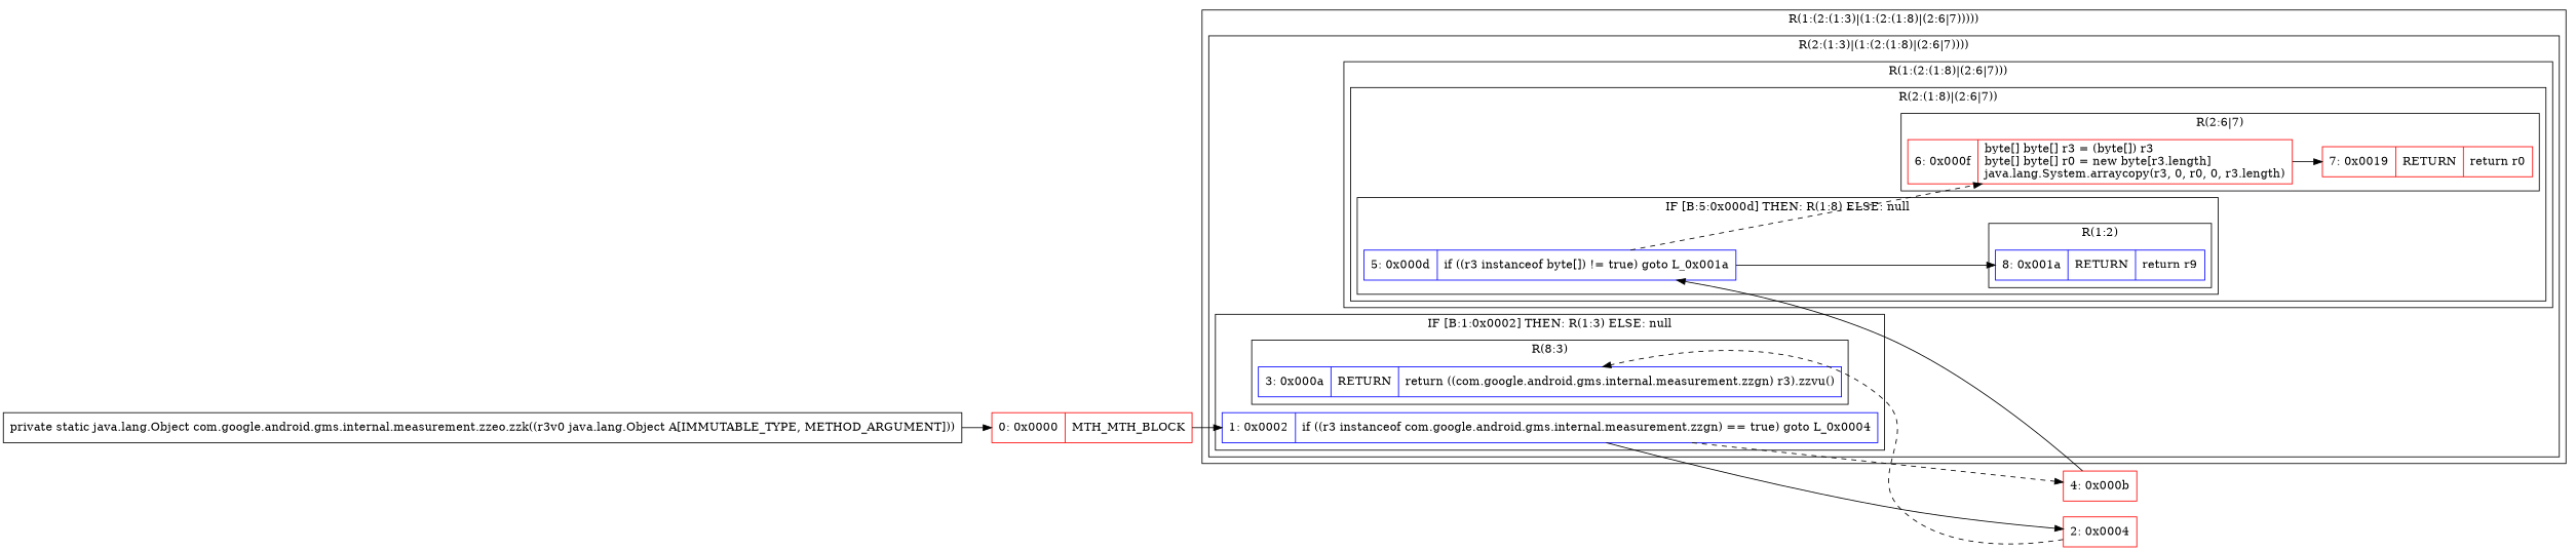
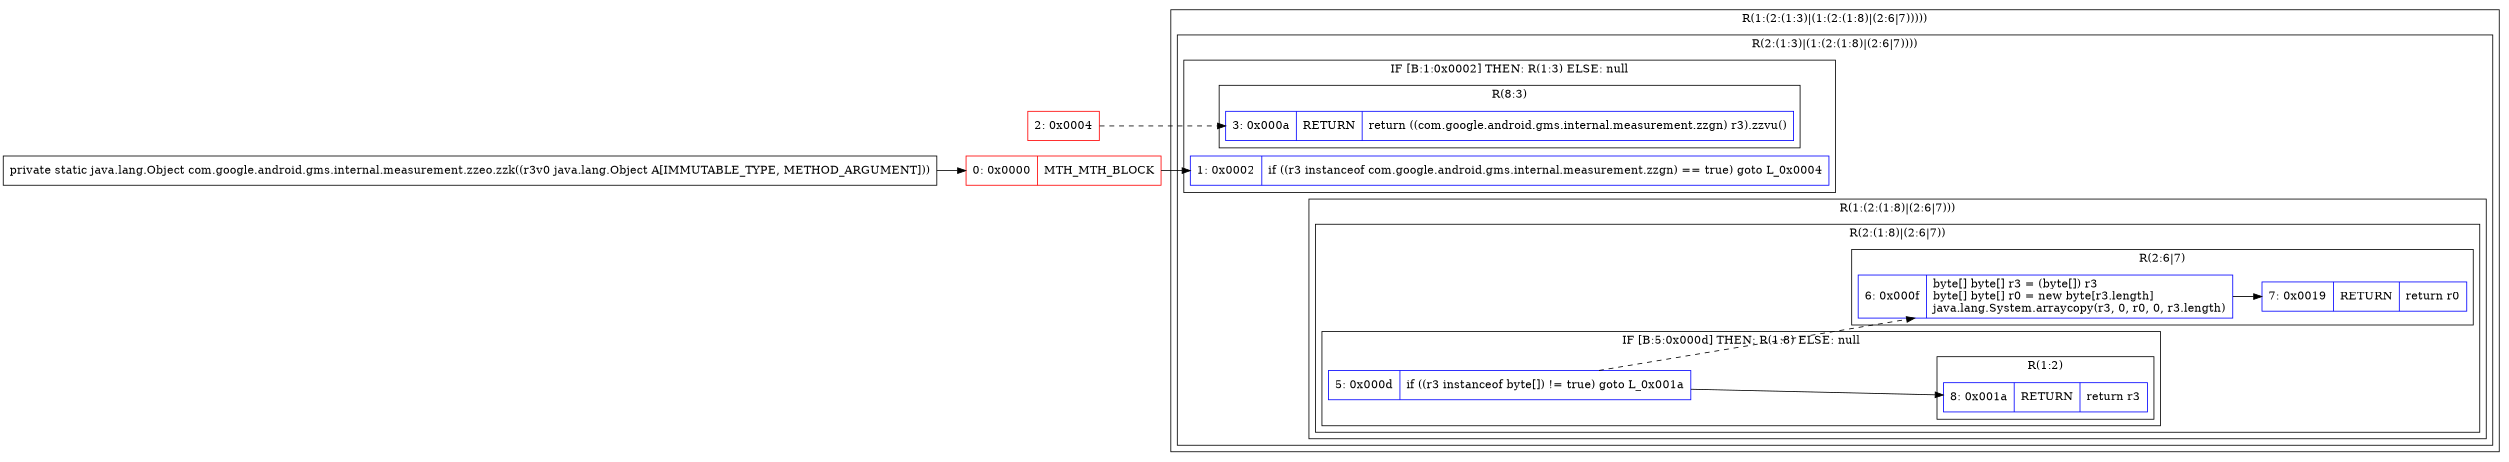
  digraph {
    rankdir=LR
    node [color=blue shape=record]
    n1 [label="{3\:\ 0x000a|RETURN\l|return ((com.google.android.gms.internal.measurement.zzgn) r3).zzvu()\l}"]
    n2 [label="{1\:\ 0x0002|if ((r3 instanceof com.google.android.gms.internal.measurement.zzgn) == true) goto L_0x0004\l}"]
-   n3 [label="{8\:\ 0x001a|RETURN\l|return r9\l}"]
+   n3 [label="{8\:\ 0x001a|RETURN\l|return r3\l}"]
    n4 [label="{5\:\ 0x000d|if ((r3 instanceof byte[]) != true) goto L_0x001a\l}"]
-   n5 [color=red label="{6\:\ 0x000f|byte[] byte[] r3 = (byte[]) r3\lbyte[] byte[] r0 = new byte[r3.length]\ljava.lang.System.arraycopy(r3, 0, r0, 0, r3.length)\l}"]
-   n6 [color=red label="{7\:\ 0x0019|RETURN\l|return r0\l}"]
+   n5 [label="{6\:\ 0x000f|byte[] byte[] r3 = (byte[]) r3\lbyte[] byte[] r0 = new byte[r3.length]\ljava.lang.System.arraycopy(r3, 0, r0, 0, r3.length)\l}"]
+   n6 [label="{7\:\ 0x0019|RETURN\l|return r0\l}"]
    n7 [color=red label="{2\:\ 0x0004}"]
-   n8 [color=red label="{4\:\ 0x000b}"]
    n9 [color=red label="{0\:\ 0x0000|MTH_MTH_BLOCK\l}"]
    n10 [label="{private static java.lang.Object com.google.android.gms.internal.measurement.zzeo.zzk((r3v0 java.lang.Object A[IMMUTABLE_TYPE, METHOD_ARGUMENT])) }" color=""]
    subgraph cluster_1 {
      label="R(1:(2:(1:3)|(1:(2:(1:8)|(2:6|7)))))"
      subgraph cluster_2 {
        label="R(2:(1:3)|(1:(2:(1:8)|(2:6|7))))"
        subgraph cluster_3 {
          label="IF [B:1:0x0002] THEN: R(1:3) ELSE: null"
          n2
          subgraph cluster_4 {
            label="R(8:3)"
            n1
          }
        }
        subgraph cluster_5 {
          label="R(1:(2:(1:8)|(2:6|7)))"
          subgraph cluster_6 {
            label="R(2:(1:8)|(2:6|7))"
            subgraph cluster_7 {
              label="IF [B:5:0x000d] THEN: R(1:8) ELSE: null"
              n4
              subgraph cluster_8 {
                label="R(1:2)"
                n3
              }
            }
            subgraph cluster_9 {
              label="R(2:6|7)"
              n5
              n6
            }
          }
        }
      }
    }
-   n2 -> n7
-   n2 -> n8 [style=dashed]
    n4 -> n3
    n4 -> n5 [style=dashed]
    n5 -> n6
    n7 -> n1 [style=dashed]
-   n8 -> n4
    n9 -> n2
    n10 -> n9
  }
